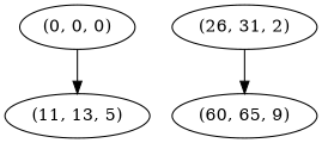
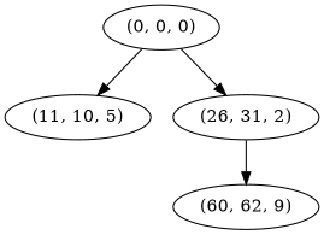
  digraph {
    "(0, 0, 0)"
-   "(11, 13, 5)"
+   "(11, 13, 5)" [label="(11, 10, 5)"]
    "(26, 31, 2)"
-   "(60, 65, 9)"
+   "(60, 65, 9)" [label="(60, 62, 9)"]
    "(0, 0, 0)" -> "(11, 13, 5)"
+   "(0, 0, 0)" -> "(26, 31, 2)"
    "(26, 31, 2)" -> "(60, 65, 9)"
  }
